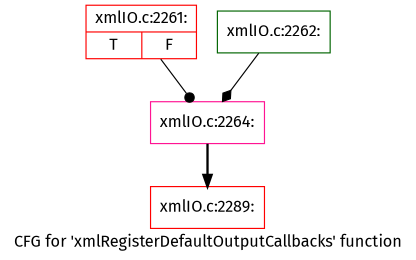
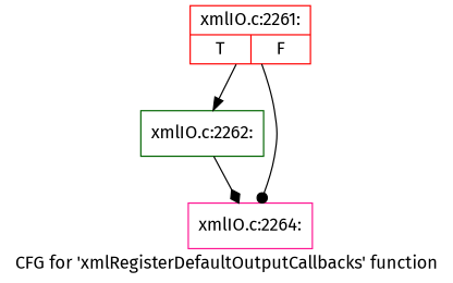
  digraph {
    fontname="Fira Sans"
    label="CFG for 'xmlRegisterDefaultOutputCallbacks' function"
    node [color=red fontname="Fira Sans" shape=record]
    edge [arrowhead=normal fontname="Fira Sans" style=solid]
    n1 [label="{xmlIO.c:2261:|{<s0>T|<s1>F}}"]
    n2 [color=darkgreen label="{xmlIO.c:2262:}"]
    n3 [color=deeppink label="{xmlIO.c:2264:}"]
-   n4 [label="{xmlIO.c:2289:}"]
+   n1 -> n2
    n1 -> n3 [arrowhead=dot]
    n2 -> n3 [arrowhead=diamond]
-   n3 -> n4 [style=bold]
  }
